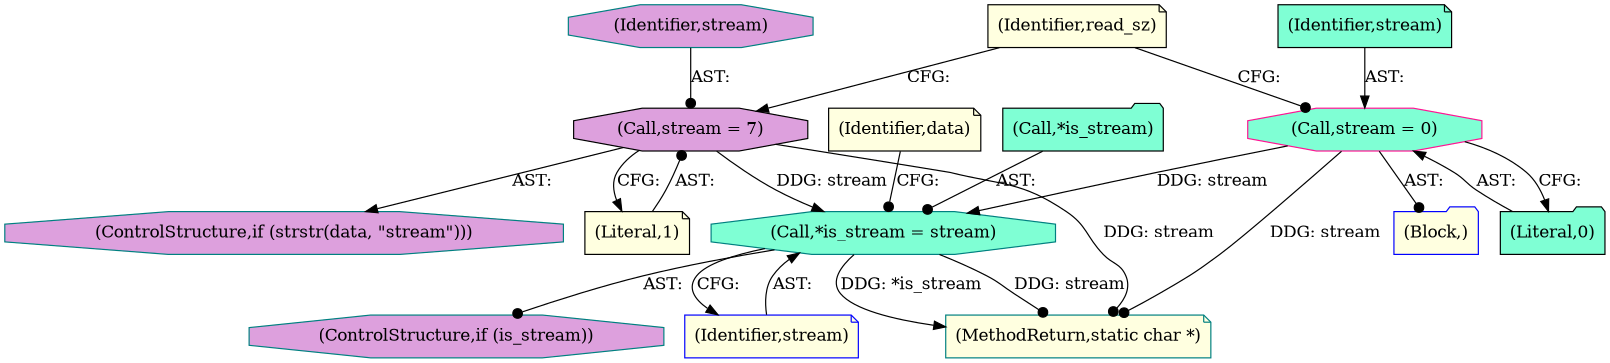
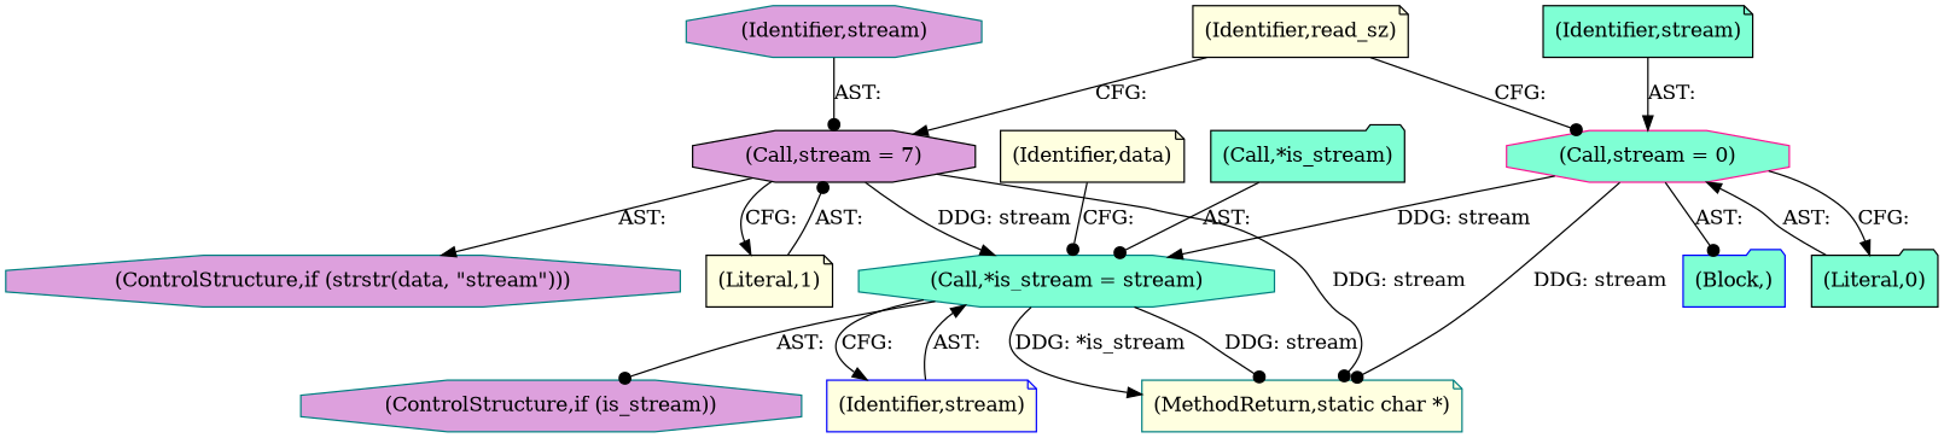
  digraph {
    node [color=black fillcolor=lightyellow shape=octagon style=filled]
    edge [arrowhead=normal]
    n1 [color=teal fillcolor=aquamarine label="(Call,*is_stream = stream)"]
    n2 [color=teal label="(MethodReturn,static char *)" shape=note]
    n3 [color=blue label="(Identifier,stream)" shape=note]
    n4 [color=teal fillcolor=plum label="(ControlStructure,if (is_stream))"]
    n5 [fillcolor=plum label="(Call,stream = 7)"]
    n6 [color=teal fillcolor=plum label="(ControlStructure,if (strstr(data, \"stream\")))"]
    n7 [label="(Literal,1)" shape=note]
    n8 [color=deeppink fillcolor=aquamarine label="(Call,stream = 0)"]
    n9 [fillcolor=aquamarine label="(Literal,0)" shape=folder]
-   n10 [color=blue label="(Block,)" shape=folder]
+   n10 [color=blue fillcolor=aquamarine label="(Block,)" shape=folder]
    n11 [fillcolor=aquamarine label="(Call,*is_stream)" shape=folder]
    n12 [fillcolor=aquamarine label="(Identifier,stream)" shape=note]
    n13 [label="(Identifier,read_sz)" shape=note]
    n14 [color=teal fillcolor=plum label="(Identifier,stream)"]
    n15 [label="(Identifier,data)" shape=note]
    n1 -> n2 [arrowhead=dot label="DDG: stream"]
    n1 -> n2 [label="DDG: *is_stream"]
    n1 -> n3 [label="CFG: "]
    n1 -> n4 [arrowhead=dot label="AST: "]
    n3 -> n1 [label="AST: "]
    n5 -> n1 [label="DDG: stream"]
    n5 -> n2 [arrowhead=dot label="DDG: stream"]
    n5 -> n6 [label="AST: "]
    n5 -> n7 [label="CFG: "]
    n7 -> n5 [arrowhead=dot label="AST: "]
    n8 -> n1 [label="DDG: stream"]
    n8 -> n2 [arrowhead=dot label="DDG: stream"]
    n8 -> n9 [label="CFG: "]
    n8 -> n10 [arrowhead=dot label="AST: "]
    n9 -> n8 [label="AST: "]
    n11 -> n1 [arrowhead=dot label="AST: "]
    n12 -> n8 [label="AST: "]
    n13 -> n5 [label="CFG: "]
    n13 -> n8 [arrowhead=dot label="CFG: "]
    n14 -> n5 [arrowhead=dot label="AST: "]
    n15 -> n1 [arrowhead=dot label="CFG: "]
  }
